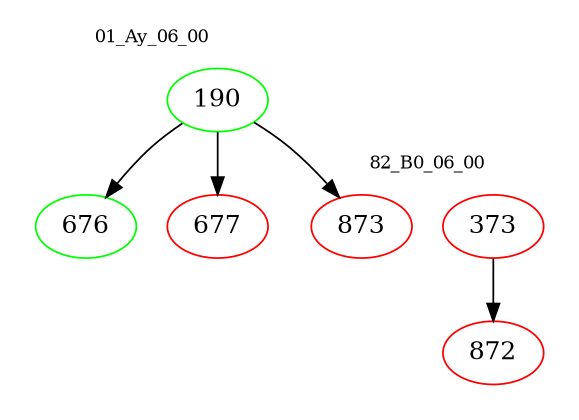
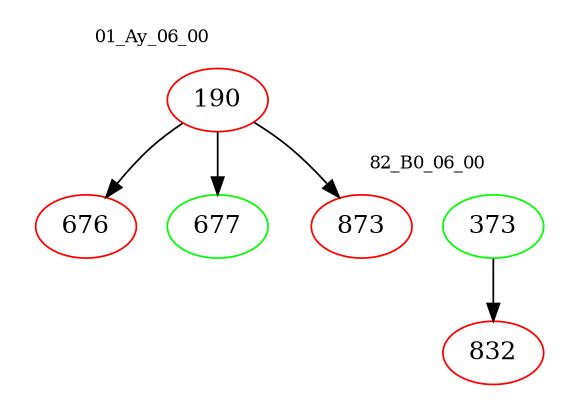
  digraph {
    node [color=red]
    edge [color=black]
-   n1 [color=green label=190]
-   n2 [color=green label=676]
-   n3 [label=677]
-   n4 [label=373]
-   n5 [label=872]
+   n1 [label=190]
+   n2 [label=676]
+   n3 [color=green label=677]
+   n4 [color=green label=373]
+   n5 [label=832]
    n6 [label=873]
    subgraph cluster_1 {
      color=white
      fontsize=10
      label="01_Ay_06_00"
      n1
      n2
      n3
    }
    subgraph cluster_2 {
      color=white
      fontsize=10
      label="82_B0_06_00"
      n4
      n5
      n6
    }
    n1 -> n2
    n1 -> n3
    n1 -> n6
    n4 -> n5
  }
